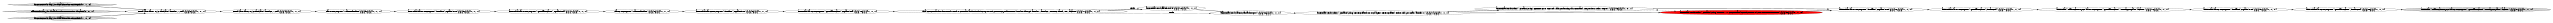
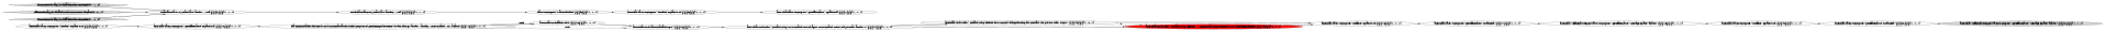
  digraph {
    rankdir=LR
    node [fillcolor=white shape=ellipse style=filled]
    edge [style=bold]
    n1 [label="assertThat(result,failedWith(5))@@@12@@@['1', '1', '1']"]
    n2 [label="assertThat(result,hasNoStandardOutput())@@@13@@@['1', '1', '1']"]
    n3 [label="assertThat(slave1.toComputer().isOnline(),equalTo(true))@@@6@@@['1', '1', '1']"]
    n4 [label="assertThat(slave1.toComputer().getOfflineCause(),equalTo(null))@@@7@@@['1', '1', '1']"]
    n5 [label="assertThat(result.stderr(),containsString(\"never_created: No such agent \"never_created\" exists. Did you mean \"aNode1\"?\"))@@@14@@@['1', '1', '1']"]
    n6 [label="assertThat(result.stderr(),containsString(\"ERROR: Error occured while performing this command, see previous stderr output.\"))@@@15@@@['1', '0', '1']"]
    n7 [fillcolor=red label="assertThat(result.stderr(),containsString(\"ERROR: \" + CLICommand.CLI_LISTPARAM_SUMMARY_ERROR_TEXT))@@@15@@@['0', '1', '0']"]
    n8 [fillcolor=lightgray label="disconnectNodeManyShouldFailIfANodeDoesNotExist['0', '1', '0']" shape=diamond]
    n9 [label="DumbSlave slave1 = j.createSlave(\"aNode1\",\"\",null)@@@3@@@['1', '1', '1']"]
    n10 [fillcolor=lightgray label="offlineNodeManyShouldFailIfANodeDoesNotExistWithCause['0', '0', '1']" shape=diamond]
    n11 [label="final CLICommandInvoker.Result result = command.authorizedTo(Computer.DISCONNECT,Jenkins.READ).invokeWithArgs(\"aNode1\",\"aNode2\",\"never_created\",\"-m\",\"aCause\")@@@11@@@['1', '1', '1']"]
    n12 [label="slave1.toComputer().waitUntilOnline()@@@5@@@['1', '1', '1']"]
    n13 [label="assertThat(slave2.toComputer().isOffline(),equalTo(true))@@@19@@@['1', '1', '1']"]
    n14 [label="assertThat(slave2.toComputer().getOfflineCause(),instanceOf())@@@20@@@['1', '1', '1']"]
    n15 [fillcolor=lightgray label="assertThat(((OfflineCause.ByCLI)slave2.toComputer().getOfflineCause()).message,equalTo(\"aCause\"))@@@21@@@['1', '1', '1']"]
-   n16 [label="slave2.toComputer().waitUntilOnline()@@@8@@@['1', '1', '1']"]
    n17 [label="DumbSlave slave2 = j.createSlave(\"aNode2\",\"\",null)@@@4@@@['1', '1', '1']"]
    n18 [label="assertThat(slave2.toComputer().isOnline(),equalTo(true))@@@9@@@['1', '1', '1']"]
    n19 [label="assertThat(slave2.toComputer().getOfflineCause(),equalTo(null))@@@10@@@['1', '1', '1']"]
    n20 [label="assertThat(slave1.toComputer().isOffline(),equalTo(true))@@@16@@@['1', '1', '1']"]
    n21 [fillcolor=lightgray label="disconnectNodeManyShouldFailIfANodeDoesNotExist['1', '0', '0']" shape=diamond]
    n22 [label="assertThat(((OfflineCause.ByCLI)slave1.toComputer().getOfflineCause()).message,equalTo(\"aCause\"))@@@18@@@['1', '1', '1']"]
    n23 [label="assertThat(slave1.toComputer().getOfflineCause(),instanceOf())@@@17@@@['1', '1', '1']"]
    n1 -> n2
    n2 -> n5
    n3 -> n4
-   n4 -> n16
    n5 -> n6
    n5 -> n7
    n6 -> n7 [label=0 style=dashed]
    n6 -> n20
    n7 -> n20
    n8 -> n9
    n9 -> n17
    n10 -> n9
    n11 -> n1 [label=result style=solid]
    n11 -> n1
    n11 -> n2 [label=result style=solid]
    n12 -> n3
    n13 -> n14
    n14 -> n15
-   n16 -> n18
    n17 -> n12
    n18 -> n19
    n19 -> n11
    n20 -> n23
    n21 -> n9
    n22 -> n13
    n23 -> n22
  }
